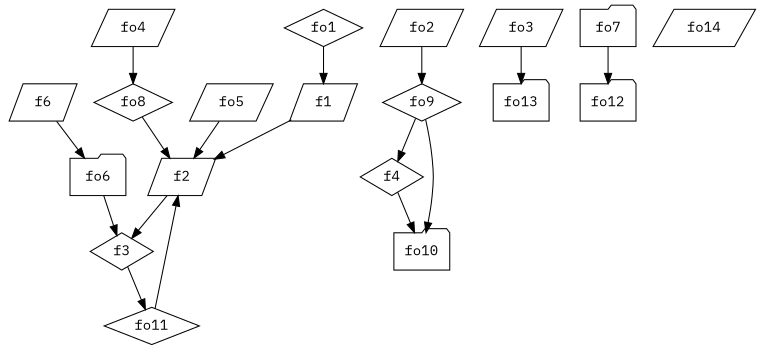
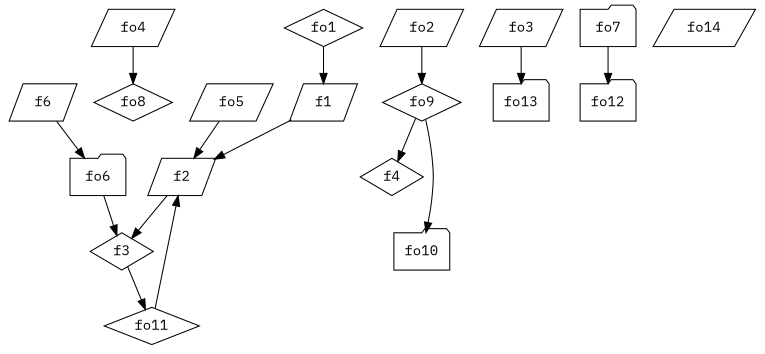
  strict digraph {
    fontname="IBM Plex Mono"
    node [fontname="IBM Plex Mono" shape=parallelogram]
    edge [fontname="IBM Plex Mono" weight=2]
    f1
    f2
    f3 [shape=diamond]
    fo11 [shape=diamond]
    f4 [shape=diamond]
    fo10 [shape=folder]
    fo6 [shape=folder]
    f6
    fo1 [shape=diamond]
    fo9 [shape=diamond]
    fo2
    fo13 [shape=folder]
    fo3
    fo8 [shape=diamond]
    fo4
    fo5
    fo7 [shape=folder]
    fo12 [shape=folder]
    fo14
    f1 -> f2
    f2 -> f3
    f3 -> fo11
    fo11 -> f2
-   f4 -> fo10
    fo6 -> f3
    f6 -> fo6
    fo1 -> f1
    fo9 -> f4
    fo9 -> fo10
    fo2 -> fo9
    fo3 -> fo13
-   fo8 -> f2
    fo4 -> fo8
    fo5 -> f2
    fo7 -> fo12
  }
